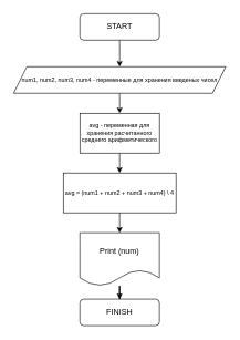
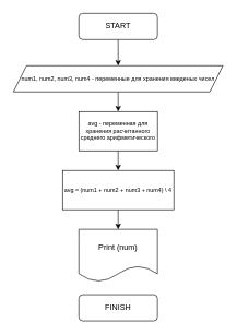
  <mxCell id="0" />
  <mxCell id="1" parent="0" />
  <mxCell id="2" style="edgeStyle=orthogonalEdgeStyle;rounded=0;orthogonalLoop=1;jettySize=auto;html=1;exitX=0.5;exitY=1;exitDx=0;exitDy=0;entryX=0.5;entryY=0;entryDx=0;entryDy=0;" parent="1" source="3" target="6" edge="1"><mxGeometry relative="1" as="geometry" /></mxCell>
  <mxCell id="3" value="START" style="rounded=1;whiteSpace=wrap;html=1;fontSize=12;glass=0;strokeWidth=1;shadow=0;" parent="1" vertex="1"><mxGeometry x="120" y="20" width="120" height="40" as="geometry" /></mxCell>
  <mxCell id="4" value="FINISH" style="rounded=1;whiteSpace=wrap;html=1;fontSize=12;glass=0;strokeWidth=1;shadow=0;" parent="1" vertex="1"><mxGeometry x="120" y="450" width="120" height="40" as="geometry" /></mxCell>
  <mxCell id="5" style="edgeStyle=orthogonalEdgeStyle;rounded=0;orthogonalLoop=1;jettySize=auto;html=1;exitX=0.5;exitY=1;exitDx=0;exitDy=0;entryX=0.5;entryY=0;entryDx=0;entryDy=0;" parent="1" source="6" target="8" edge="1"><mxGeometry relative="1" as="geometry" /></mxCell>
  <mxCell id="6" value="num1, num2, num3, num4 - переменные для хранения введеных чисел" style="shape=parallelogram;perimeter=parallelogramPerimeter;whiteSpace=wrap;html=1;fixedSize=1;fontSize=9;" parent="1" vertex="1"><mxGeometry x="20" y="100" width="320" height="40" as="geometry" /></mxCell>
  <mxCell id="7" style="edgeStyle=orthogonalEdgeStyle;rounded=0;orthogonalLoop=1;jettySize=auto;html=1;exitX=0.5;exitY=1;exitDx=0;exitDy=0;entryX=0.5;entryY=0;entryDx=0;entryDy=0;" parent="1" source="8" target="10" edge="1"><mxGeometry relative="1" as="geometry" /></mxCell>
  <mxCell id="8" value="avg - переменная для хранения расчитанного среднего арифметического" style="rounded=0;whiteSpace=wrap;html=1;fontSize=9;" parent="1" vertex="1"><mxGeometry x="120" y="170" width="120" height="60" as="geometry" /></mxCell>
  <mxCell id="9" style="edgeStyle=orthogonalEdgeStyle;rounded=0;orthogonalLoop=1;jettySize=auto;html=1;exitX=0.5;exitY=1;exitDx=0;exitDy=0;entryX=0.5;entryY=0;entryDx=0;entryDy=0;" parent="1" source="10" target="12" edge="1"><mxGeometry relative="1" as="geometry" /></mxCell>
  <mxCell id="10" value="avg = (num1 + num2 + num3 + num4) \ 4" style="rounded=0;whiteSpace=wrap;html=1;fontSize=9;" parent="1" vertex="1"><mxGeometry x="95" y="260" width="170" height="60" as="geometry" /></mxCell>
- <mxCell id="11" style="edgeStyle=orthogonalEdgeStyle;rounded=0;orthogonalLoop=1;jettySize=auto;html=1;" parent="1" source="12" target="4" edge="1"><mxGeometry relative="1" as="geometry" /></mxCell>
  <mxCell id="12" value="Print (num)" style="shape=document;whiteSpace=wrap;html=1;boundedLbl=1;" parent="1" vertex="1"><mxGeometry x="120" y="350" width="120" height="80" as="geometry" /></mxCell>
